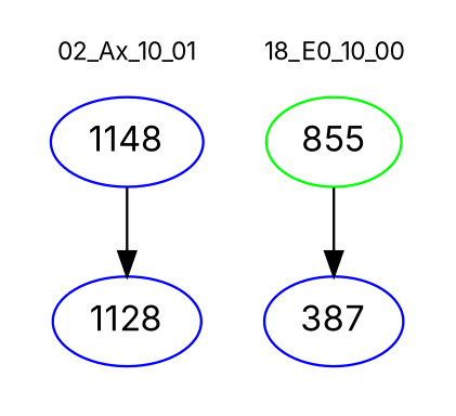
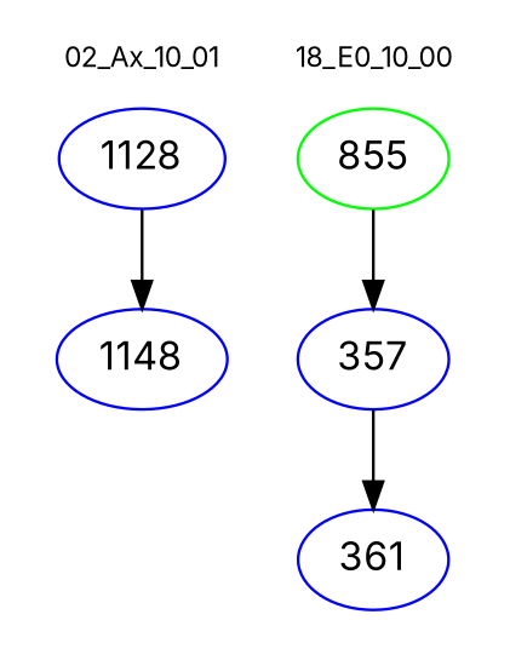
  digraph {
    fontname=Inter
    node [color=blue fontname=Inter]
    edge [color=black fontname=Inter]
    n1 [label=1128]
    n2 [label=1148]
    n3 [color=green label=855]
-   n4 [label=387]
+   n4 [label=357]
+   n5 [label=361]
    subgraph cluster_1 {
      color=white
      fontsize=10
      label="02_Ax_10_01"
      n1
      n2
    }
    subgraph cluster_2 {
      color=white
      fontsize=10
      label="18_E0_10_00"
      n3
      n4
+     n5
    }
-   n2 -> n1
+   n1 -> n2
    n3 -> n4
+   n4 -> n5
  }
